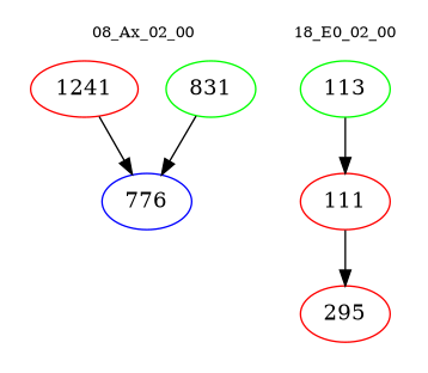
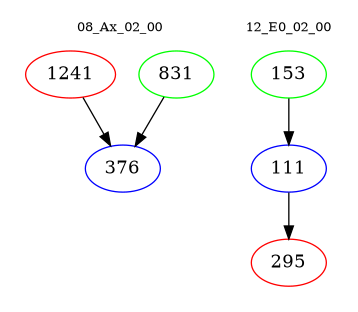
  digraph {
    node [color=green]
    edge [color=black]
    n1 [label=831]
-   n2 [color=blue label=776]
+   n2 [color=blue label=376]
    n3 [color=red label=1241]
-   n4 [label=113]
-   n5 [color=red label=111]
+   n4 [label=153]
+   n5 [color=blue label=111]
    n6 [color=red label=295]
    subgraph cluster_1 {
      color=white
      fontsize=10
      label="08_Ax_02_00"
      n1
      n2
      n3
    }
    subgraph cluster_2 {
      color=white
      fontsize=10
-     label="18_E0_02_00"
+     label="12_E0_02_00"
      n4
      n5
      n6
    }
    n1 -> n2
    n3 -> n2
    n4 -> n5
    n5 -> n6
  }
